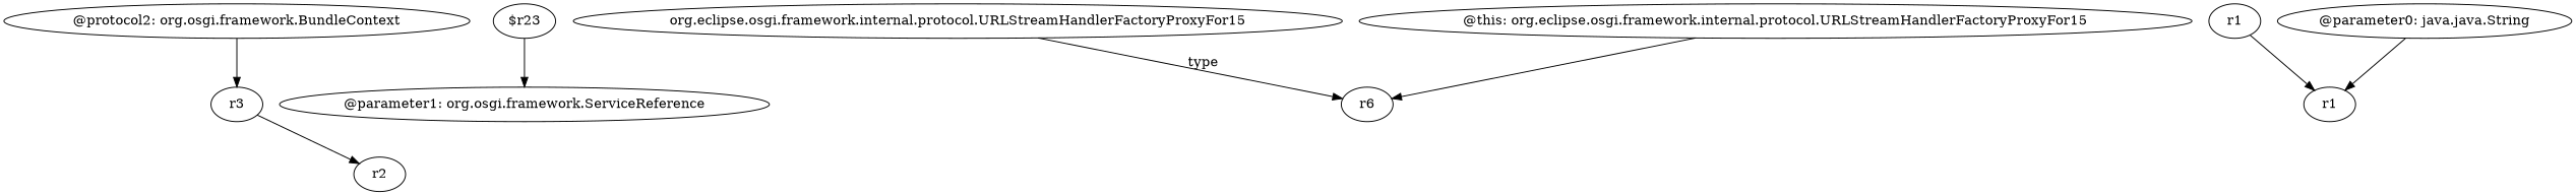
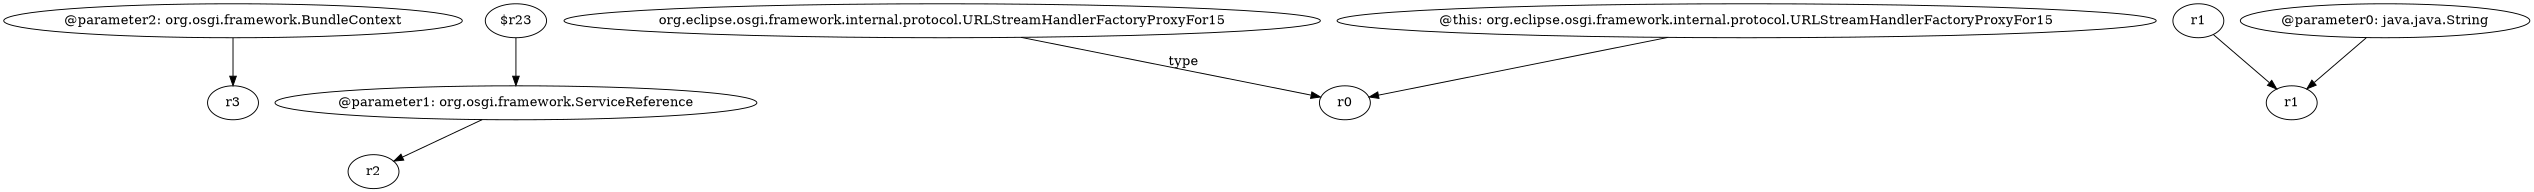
  digraph {
-   n1 [label="@protocol2: org.osgi.framework.BundleContext"]
+   n1 [label="@parameter2: org.osgi.framework.BundleContext"]
    n2 [label=r3]
    n3 [label="@parameter1: org.osgi.framework.ServiceReference"]
    n4 [label=r2]
    n5 [label="org.eclipse.osgi.framework.internal.protocol.URLStreamHandlerFactoryProxyFor15"]
-   n6 [label=r6]
+   n6 [label=r0]
    n7 [label=r1]
    n8 [label=r1]
    n9 [label="@this: org.eclipse.osgi.framework.internal.protocol.URLStreamHandlerFactoryProxyFor15"]
    n10 [label="@parameter0: java.java.String"]
    n11 [label="$r23"]
    n1 -> n2
-   n2 -> n4
+   n3 -> n4
    n5 -> n6 [label=type]
    n7 -> n8
    n9 -> n6
    n10 -> n8
    n11 -> n3
  }
